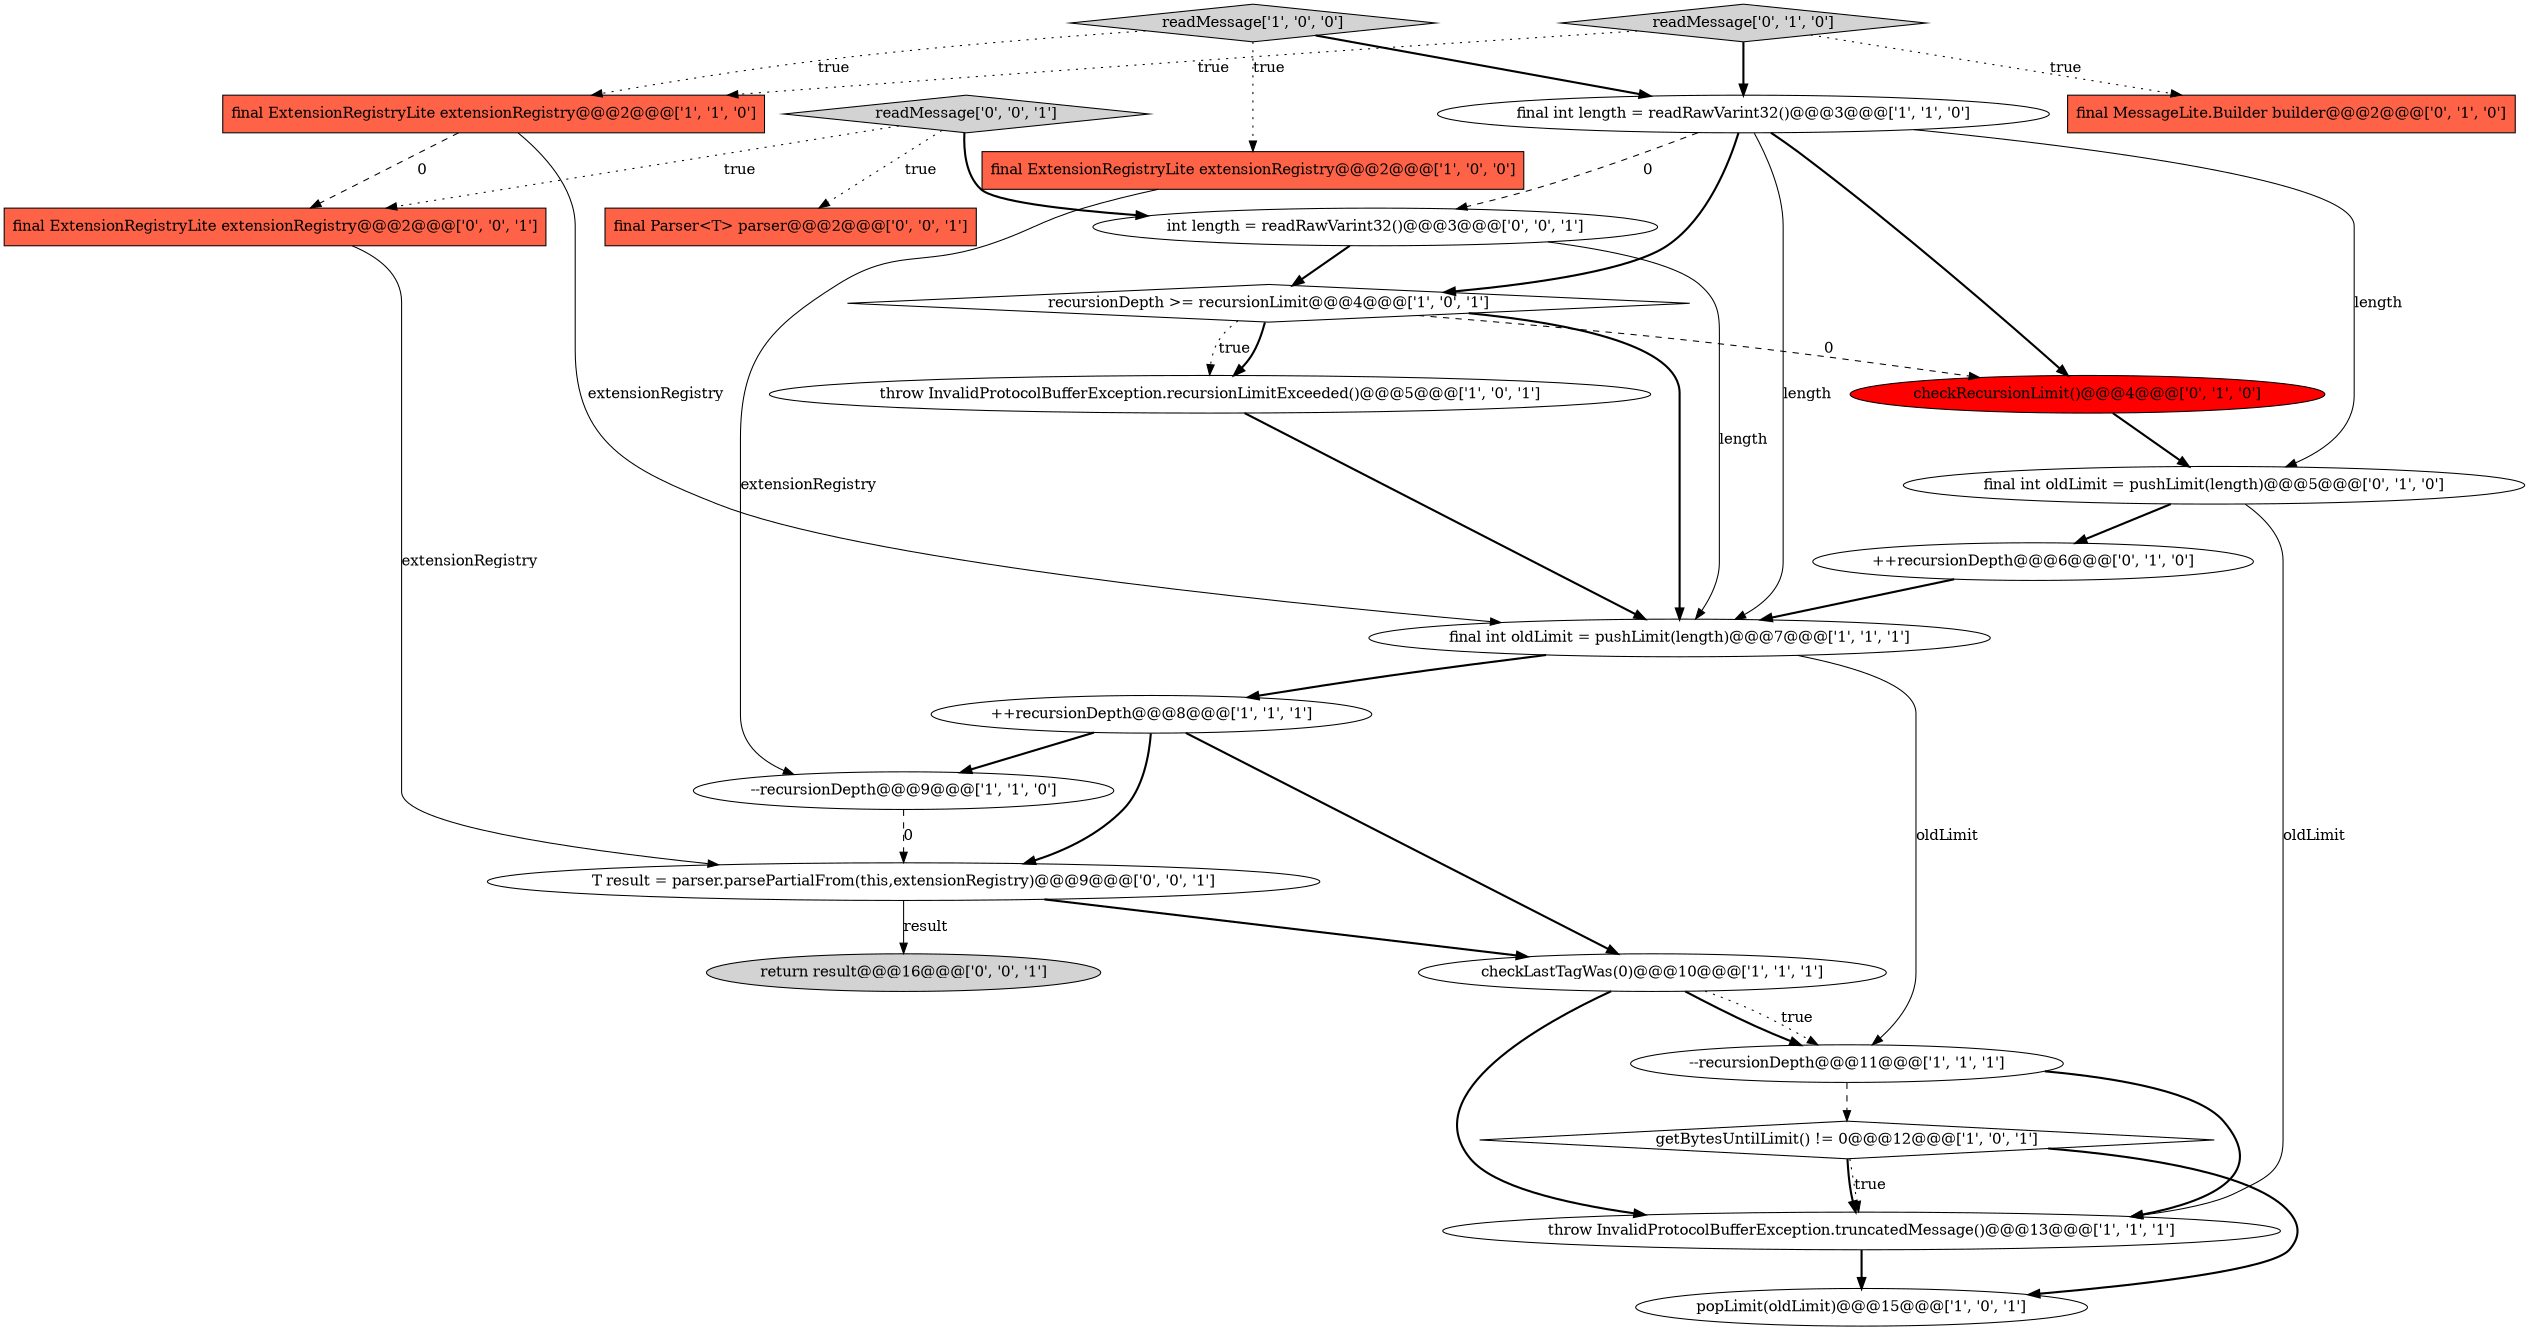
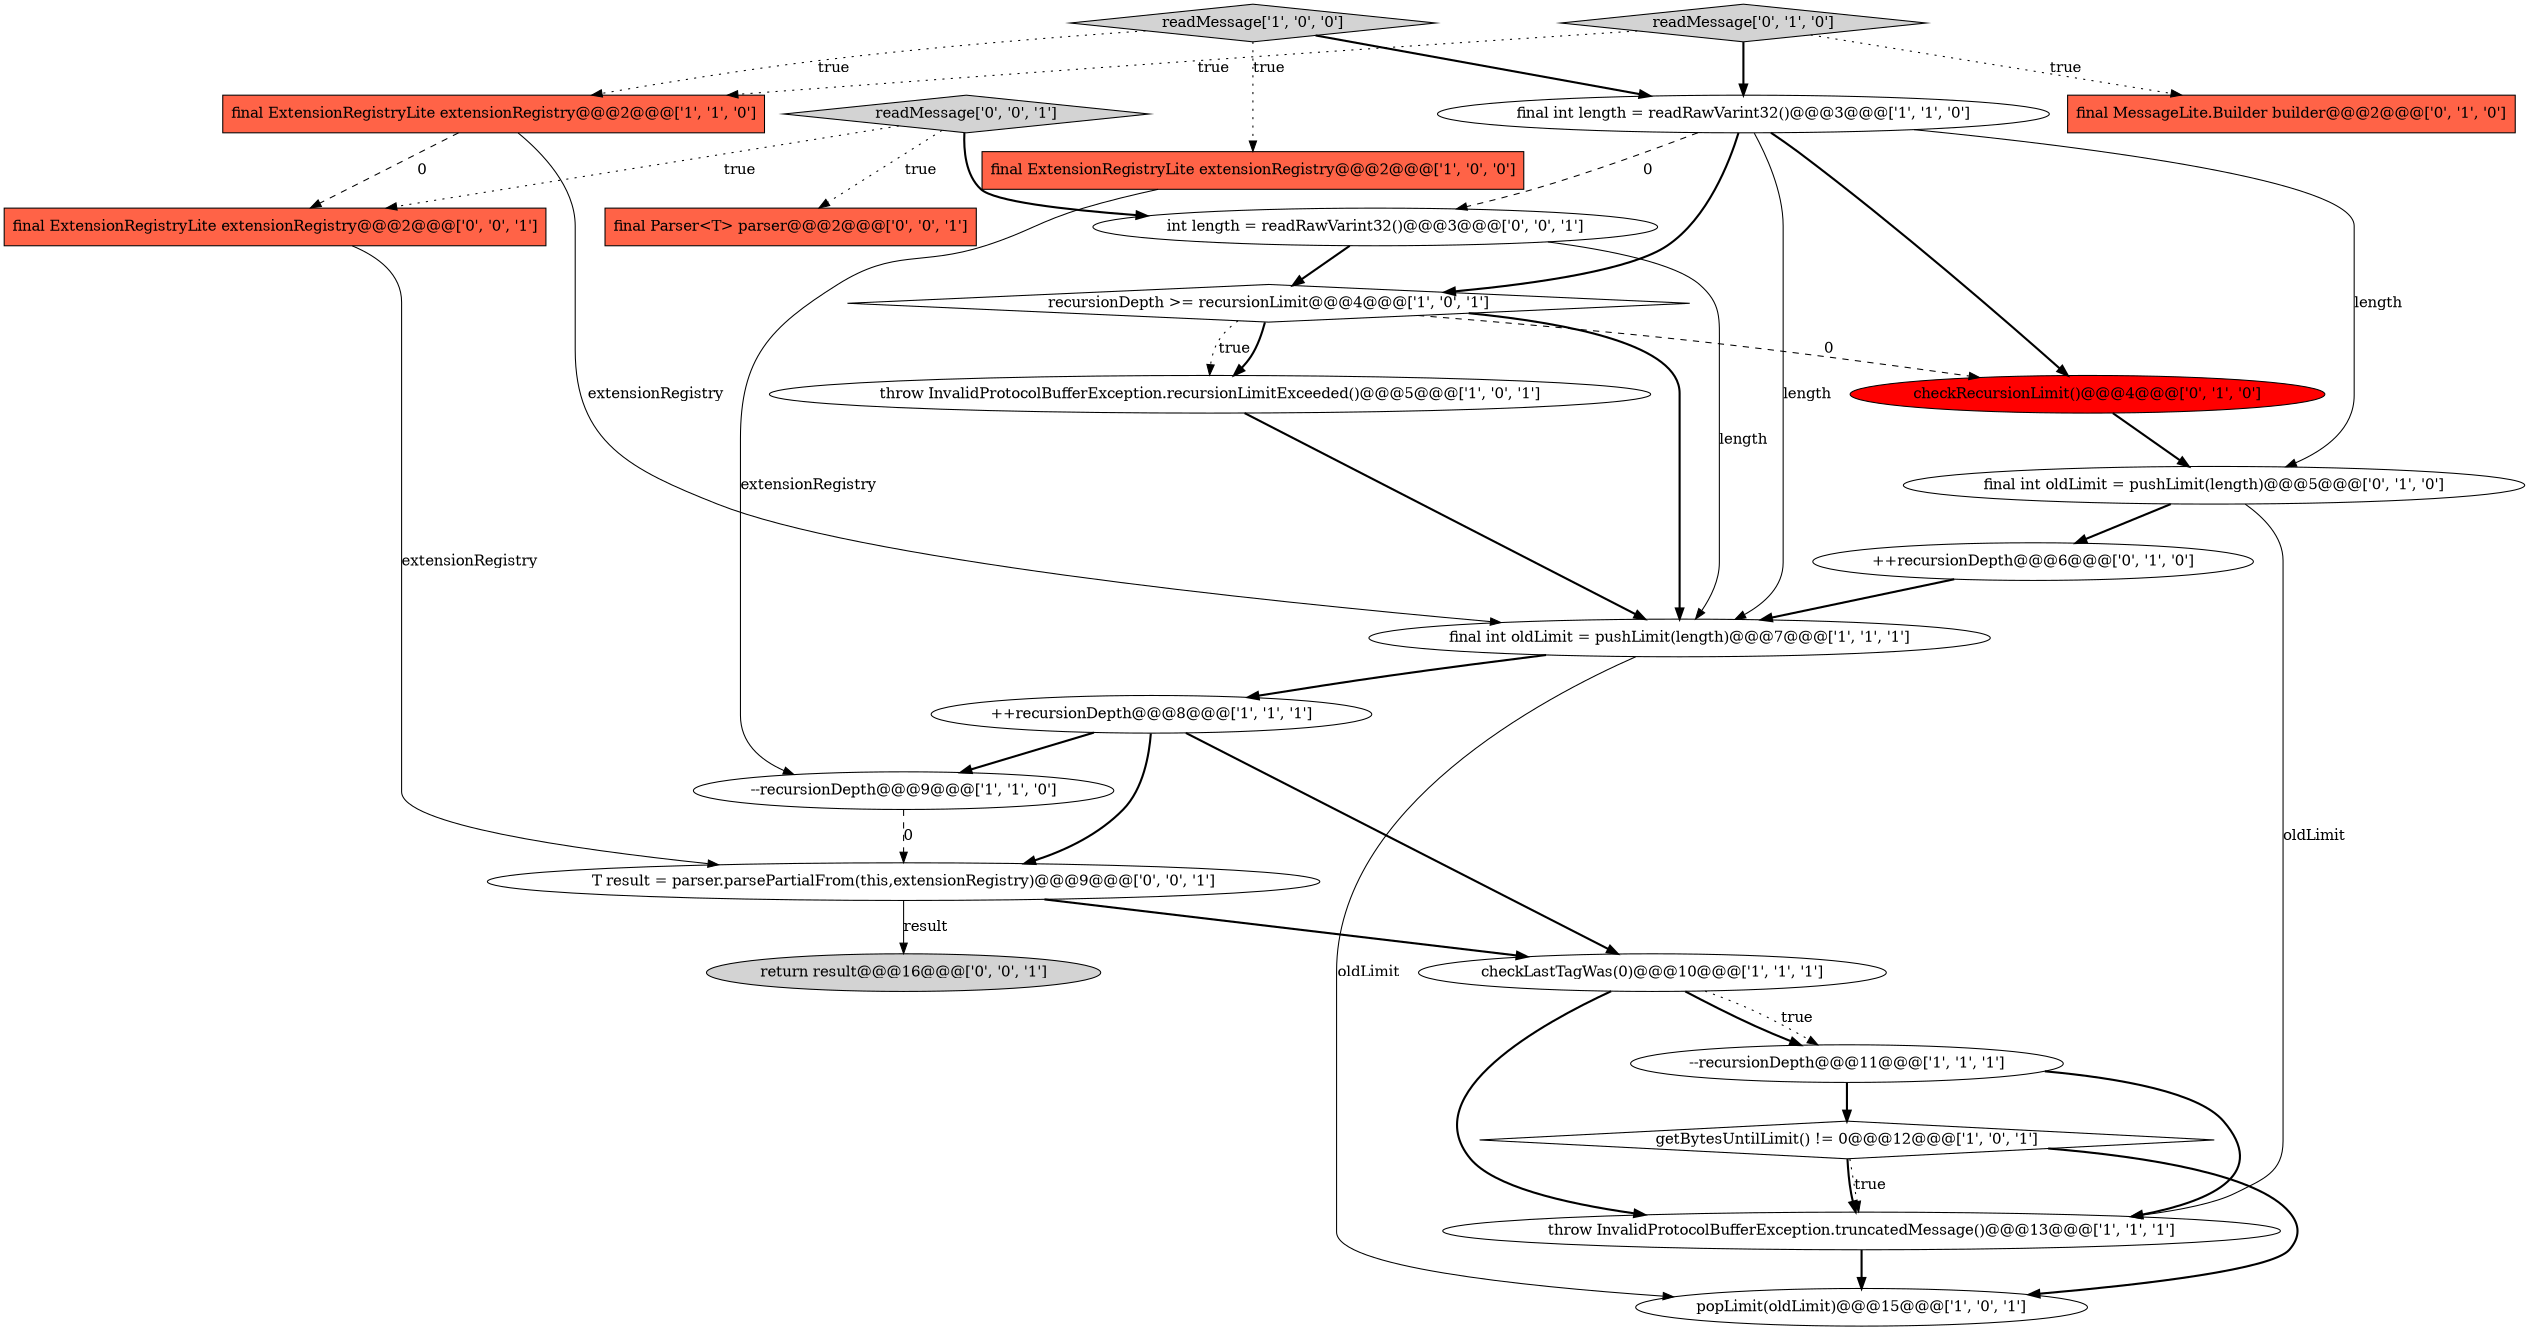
  digraph {
    node [fillcolor=white shape=ellipse style=filled]
    edge [style=bold]
    n1 [fillcolor=tomato label="final ExtensionRegistryLite extensionRegistry@@@2@@@['0', '0', '1']" shape=box]
    n2 [label="T result = parser.parsePartialFrom(this,extensionRegistry)@@@9@@@['0', '0', '1']"]
    n3 [fillcolor=lightgray label="return result@@@16@@@['0', '0', '1']"]
    n4 [label="checkLastTagWas(0)@@@10@@@['1', '1', '1']"]
    n5 [label="popLimit(oldLimit)@@@15@@@['1', '0', '1']"]
    n6 [label="--recursionDepth@@@11@@@['1', '1', '1']"]
    n7 [label="getBytesUntilLimit() != 0@@@12@@@['1', '0', '1']" shape=diamond]
    n8 [label="throw InvalidProtocolBufferException.truncatedMessage()@@@13@@@['1', '1', '1']"]
    n9 [label="final int length = readRawVarint32()@@@3@@@['1', '1', '0']"]
    n10 [fillcolor=red label="checkRecursionLimit()@@@4@@@['0', '1', '0']"]
    n11 [label="final int oldLimit = pushLimit(length)@@@7@@@['1', '1', '1']"]
    n12 [label="int length = readRawVarint32()@@@3@@@['0', '0', '1']"]
    n13 [label="recursionDepth >= recursionLimit@@@4@@@['1', '0', '1']" shape=diamond]
    n14 [label="final int oldLimit = pushLimit(length)@@@5@@@['0', '1', '0']"]
    n15 [label="++recursionDepth@@@8@@@['1', '1', '1']"]
    n16 [label="throw InvalidProtocolBufferException.recursionLimitExceeded()@@@5@@@['1', '0', '1']"]
    n17 [label="++recursionDepth@@@6@@@['0', '1', '0']"]
    n18 [label="--recursionDepth@@@9@@@['1', '1', '0']"]
    n19 [fillcolor=tomato label="final ExtensionRegistryLite extensionRegistry@@@2@@@['1', '0', '0']" shape=box]
    n20 [fillcolor=tomato label="final ExtensionRegistryLite extensionRegistry@@@2@@@['1', '1', '0']" shape=box]
    n21 [fillcolor=lightgray label="readMessage['0', '0', '1']" shape=diamond]
    n22 [fillcolor=tomato label="final Parser<T> parser@@@2@@@['0', '0', '1']" shape=box]
    n23 [fillcolor=lightgray label="readMessage['1', '0', '0']" shape=diamond]
    n24 [fillcolor=tomato label="final MessageLite.Builder builder@@@2@@@['0', '1', '0']" shape=box]
    n25 [fillcolor=lightgray label="readMessage['0', '1', '0']" shape=diamond]
    n1 -> n2 [label=extensionRegistry style=solid]
    n2 -> n3 [label=result style=solid]
    n2 -> n4
    n4 -> n6
    n4 -> n6 [label=true style=dotted]
    n4 -> n8
-   n6 -> n7 [style=dashed]
+   n6 -> n7
    n6 -> n8
    n7 -> n5
    n7 -> n8
    n7 -> n8 [label=true style=dotted]
    n8 -> n5
    n9 -> n10
    n9 -> n11 [label=length style=solid]
    n9 -> n12 [label=0 style=dashed]
    n9 -> n13
    n9 -> n14 [label=length style=solid]
    n10 -> n14
-   n11 -> n6 [label=oldLimit style=solid]
+   n11 -> n5 [label=oldLimit style=solid]
    n11 -> n15
    n12 -> n11 [label=length style=solid]
    n12 -> n13
    n13 -> n10 [label=0 style=dashed]
    n13 -> n11
    n13 -> n16 [label=true style=dotted]
    n13 -> n16
    n14 -> n8 [label=oldLimit style=solid]
    n14 -> n17
    n15 -> n2
    n15 -> n4
    n15 -> n18
    n16 -> n11
    n17 -> n11
    n18 -> n2 [label=0 style=dashed]
    n19 -> n18 [label=extensionRegistry style=solid]
    n20 -> n1 [label=0 style=dashed]
    n20 -> n11 [label=extensionRegistry style=solid]
    n21 -> n1 [label=true style=dotted]
    n21 -> n12
    n21 -> n22 [label=true style=dotted]
    n23 -> n9
    n23 -> n19 [label=true style=dotted]
    n23 -> n20 [label=true style=dotted]
    n25 -> n9
    n25 -> n20 [label=true style=dotted]
    n25 -> n24 [label=true style=dotted]
  }
